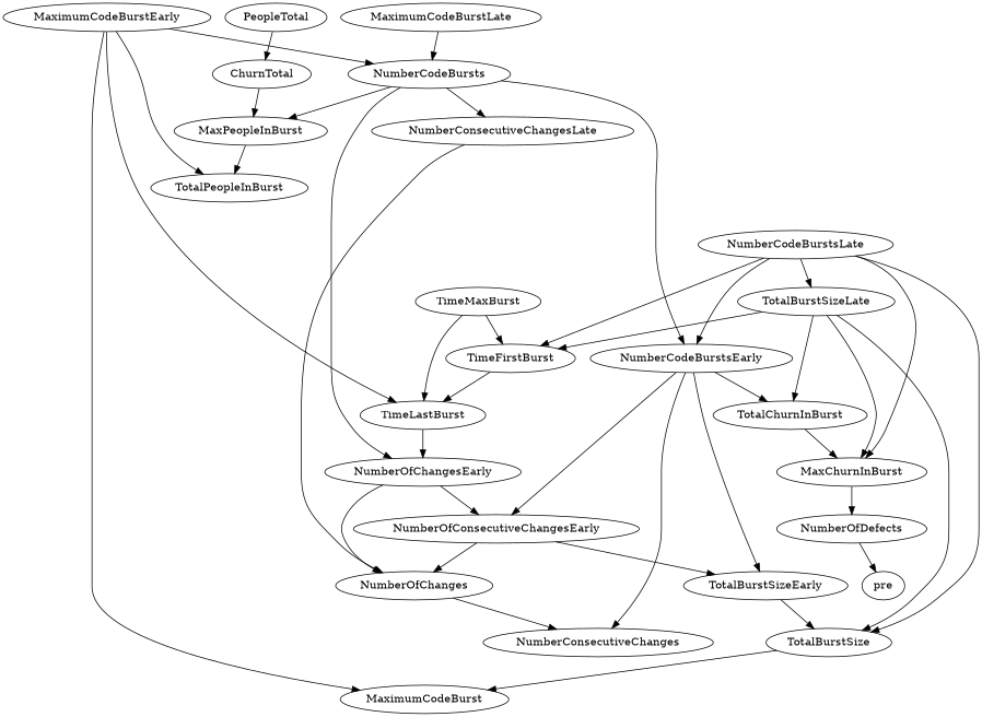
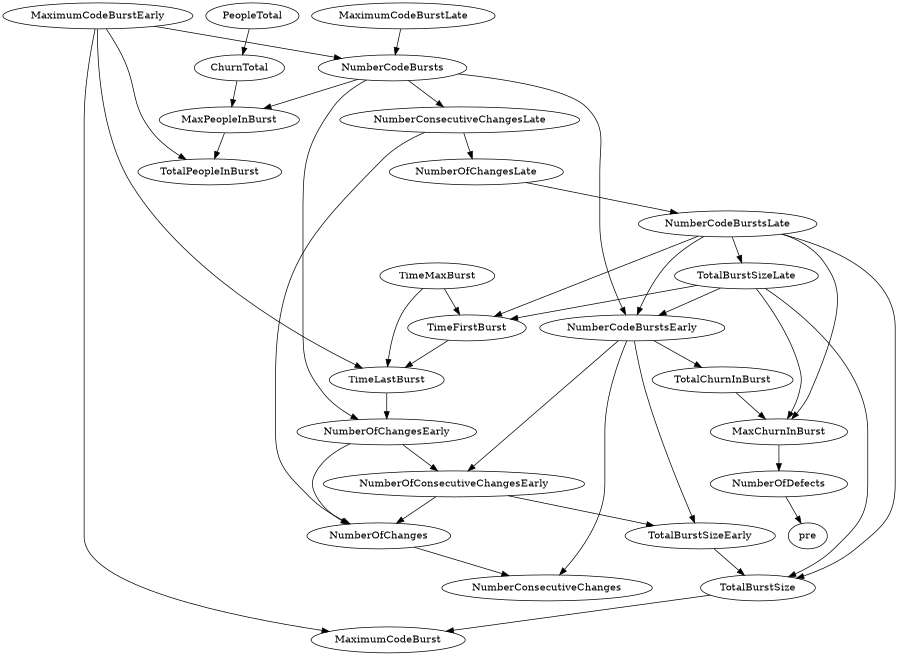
  digraph {
    MaximumCodeBurstLate
    NumberCodeBursts
    NumberOfChanges
    NumberConsecutiveChanges
    TotalBurstSizeEarly
    TotalBurstSize
    MaxPeopleInBurst
    TotalPeopleInBurst
    TotalBurstSizeLate
    MaxChurnInBurst
    NumberCodeBurstsEarly
    TimeFirstBurst
    NumberOfDefects
    NumberOfConsecutiveChangesEarly
    TotalChurnInBurst
    TimeLastBurst
    MaximumCodeBurst
    NumberCodeBurstsLate
+   NumberOfChangesLate
    NumberOfChangesEarly
    pre
    MaximumCodeBurstEarly
    NumberConsecutiveChangesLate
    TimeMaxBurst
    PeopleTotal
    ChurnTotal
    MaximumCodeBurstLate -> NumberCodeBursts
    NumberCodeBursts -> MaxPeopleInBurst
    NumberCodeBursts -> NumberCodeBurstsEarly
    NumberCodeBursts -> NumberOfChangesEarly
    NumberCodeBursts -> NumberConsecutiveChangesLate
    NumberOfChanges -> NumberConsecutiveChanges
    TotalBurstSizeEarly -> TotalBurstSize
    TotalBurstSize -> MaximumCodeBurst
    MaxPeopleInBurst -> TotalPeopleInBurst
    TotalBurstSizeLate -> TotalBurstSize
    TotalBurstSizeLate -> MaxChurnInBurst
-   TotalBurstSizeLate -> TotalChurnInBurst
+   TotalBurstSizeLate -> NumberCodeBurstsEarly
    TotalBurstSizeLate -> TimeFirstBurst
    MaxChurnInBurst -> NumberOfDefects
    NumberCodeBurstsEarly -> NumberConsecutiveChanges
    NumberCodeBurstsEarly -> TotalBurstSizeEarly
    NumberCodeBurstsEarly -> NumberOfConsecutiveChangesEarly
    NumberCodeBurstsEarly -> TotalChurnInBurst
    TimeFirstBurst -> TimeLastBurst
    NumberOfDefects -> pre
    NumberOfConsecutiveChangesEarly -> NumberOfChanges
    NumberOfConsecutiveChangesEarly -> TotalBurstSizeEarly
    TotalChurnInBurst -> MaxChurnInBurst
    TimeLastBurst -> NumberOfChangesEarly
    NumberCodeBurstsLate -> TotalBurstSize
    NumberCodeBurstsLate -> TotalBurstSizeLate
    NumberCodeBurstsLate -> MaxChurnInBurst
    NumberCodeBurstsLate -> NumberCodeBurstsEarly
    NumberCodeBurstsLate -> TimeFirstBurst
+   NumberOfChangesLate -> NumberCodeBurstsLate
    NumberOfChangesEarly -> NumberOfChanges
    NumberOfChangesEarly -> NumberOfConsecutiveChangesEarly
    MaximumCodeBurstEarly -> NumberCodeBursts
    MaximumCodeBurstEarly -> TotalPeopleInBurst
    MaximumCodeBurstEarly -> TimeLastBurst
    MaximumCodeBurstEarly -> MaximumCodeBurst
    NumberConsecutiveChangesLate -> NumberOfChanges
+   NumberConsecutiveChangesLate -> NumberOfChangesLate
    TimeMaxBurst -> TimeFirstBurst
    TimeMaxBurst -> TimeLastBurst
    PeopleTotal -> ChurnTotal
    ChurnTotal -> MaxPeopleInBurst
  }
